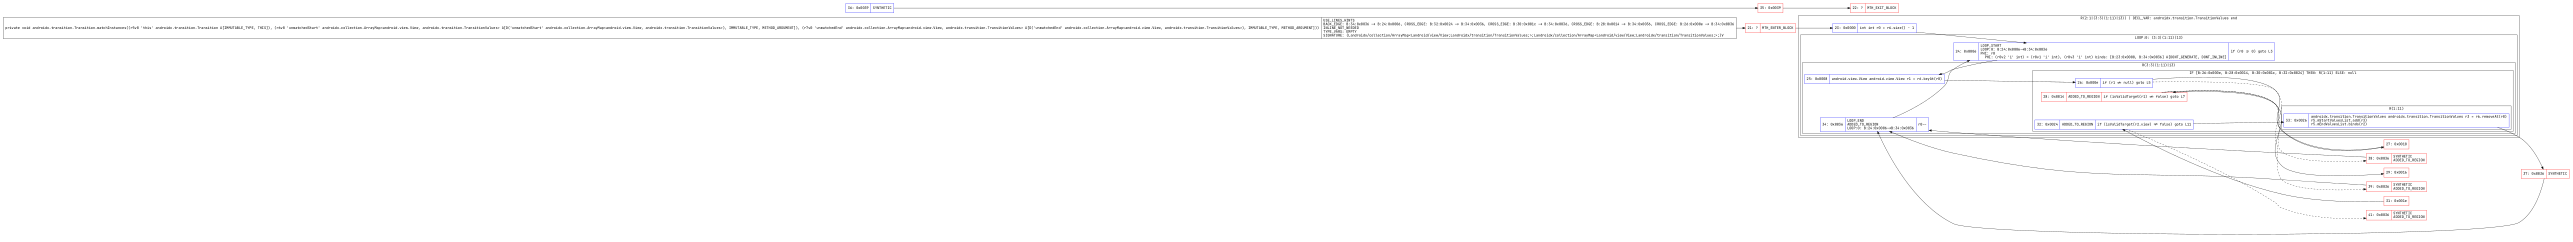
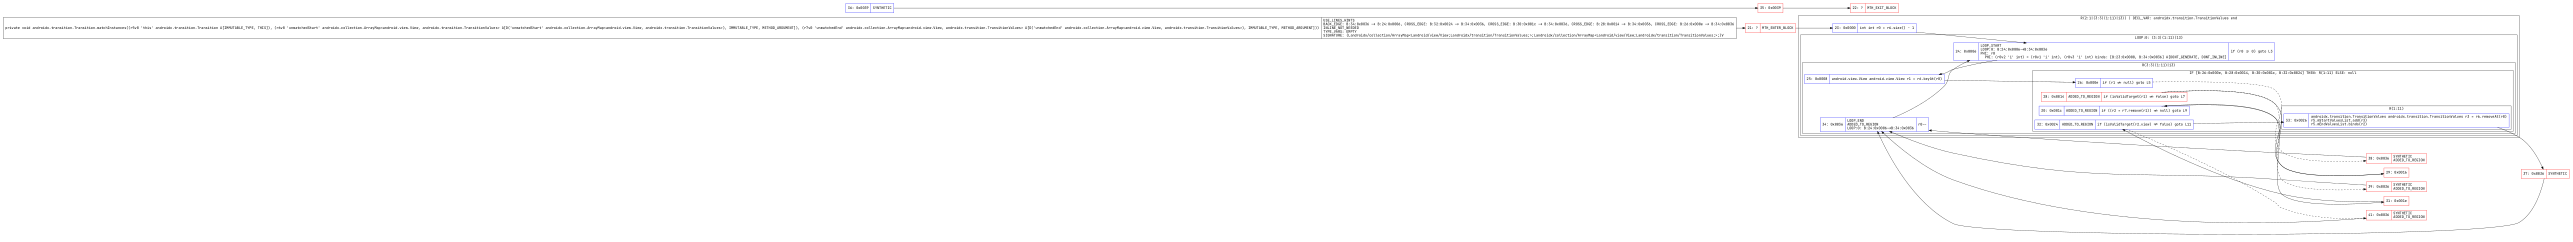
  digraph {
    fontname="JetBrains Mono"
    rankdir=LR
    node [color=red fontname="JetBrains Mono" shape=record]
    edge [fontname="JetBrains Mono"]
    n1 [color=blue label="{33\:\ 0x0026|androidx.transition.TransitionValues androidx.transition.TransitionValues r3 = r6.removeAt(r0)\lr5.mStartValuesList.add(r3)\lr5.mEndValuesList.binds(r2)\l}"]
    n2 [color=blue label="{26\:\ 0x000e|if (r1 != null) goto L5\l}"]
    n3 [label="{28\:\ 0x0014|ADDED_TO_REGION\l|if (isValidTarget(r1) != false) goto L7\l}"]
+   n4 [color=blue label="{30\:\ 0x001c|ADDED_TO_REGION\l|if ((r2 = r7.remove(r1)) != null) goto L9\l}"]
    n5 [color=blue label="{32\:\ 0x0024|ADDED_TO_REGION\l|if (isValidTarget(r2.view) != false) goto L11\l}"]
    n6 [color=blue label="{25\:\ 0x0008|android.view.View android.view.View r1 = r6.keyAt(r0)\l}"]
    n7 [color=blue label="{34\:\ 0x0036|LOOP_END\lADDED_TO_REGION\lLOOP:0: B:24:0x0006\-\>B:34:0x0036\l|r0\-\-\l}"]
    n8 [color=blue label="{24\:\ 0x0006|LOOP_START\lLOOP:0: B:24:0x0006\-\>B:34:0x0036\lPHI: r0 \l  PHI: (r0v2 'i' int) = (r0v1 'i' int), (r0v3 'i' int) binds: [B:23:0x0000, B:34:0x0036] A[DONT_GENERATE, DONT_INLINE]\l|if (r0 \>= 0) goto L3\l}"]
    n9 [color=blue label="{23\:\ 0x0000|int int r0 = r6.size() \- 1\l}"]
    n10 [label="{37\:\ 0x0036|SYNTHETIC\l}"]
-   n11 [label="{27\:\ 0x0010}"]
    n12 [label="{38\:\ 0x0036|SYNTHETIC\lADDED_TO_REGION\l}"]
    n13 [label="{29\:\ 0x0016}"]
    n14 [label="{39\:\ 0x0036|SYNTHETIC\lADDED_TO_REGION\l}"]
    n15 [label="{31\:\ 0x001e}"]
    n16 [label="{41\:\ 0x0036|SYNTHETIC\lADDED_TO_REGION\l}"]
    n17 [color=blue label="{36\:\ 0x0039|SYNTHETIC\l}"]
    n18 [label="{35\:\ 0x0039}"]
    n19 [label="{21\:\ ?|MTH_ENTER_BLOCK\l}"]
    n20 [label="{22\:\ ?|MTH_EXIT_BLOCK\l}"]
    n21 [label="{private void androidx.transition.Transition.matchInstances((r5v0 'this' androidx.transition.Transition A[IMMUTABLE_TYPE, THIS]), (r6v0 'unmatchedStart' androidx.collection.ArrayMap\<android.view.View, androidx.transition.TransitionValues\> A[D('unmatchedStart' androidx.collection.ArrayMap\<android.view.View, androidx.transition.TransitionValues\>), IMMUTABLE_TYPE, METHOD_ARGUMENT]), (r7v0 'unmatchedEnd' androidx.collection.ArrayMap\<android.view.View, androidx.transition.TransitionValues\> A[D('unmatchedEnd' androidx.collection.ArrayMap\<android.view.View, androidx.transition.TransitionValues\>), IMMUTABLE_TYPE, METHOD_ARGUMENT]))  | USE_LINES_HINTS\lBACK_EDGE: B:34:0x0036 \-\> B:24:0x0006, CROSS_EDGE: B:32:0x0024 \-\> B:34:0x0036, CROSS_EDGE: B:30:0x001c \-\> B:34:0x0036, CROSS_EDGE: B:28:0x0014 \-\> B:34:0x0036, CROSS_EDGE: B:26:0x000e \-\> B:34:0x0036\lINLINE_NOT_NEEDED\lTYPE_VARS: EMPTY\lSIGNATURE: (Landroidx\/collection\/ArrayMap\<Landroid\/view\/View;Landroidx\/transition\/TransitionValues;\>;Landroidx\/collection\/ArrayMap\<Landroid\/view\/View;Landroidx\/transition\/TransitionValues;\>;)V\l}" color=""]
    subgraph cluster_1 {
      label="R(2:1|(3:3|(1:11)|13)) | DECL_VAR: androidx.transition.TransitionValues end\l"
      n9
      subgraph cluster_2 {
        label="LOOP:0: (3:3|(1:11)|13)"
        n8
        subgraph cluster_3 {
          label="R(3:3|(1:11)|13)"
          n6
          n7
          subgraph cluster_4 {
            label="IF [B:26:0x000e, B:28:0x0014, B:30:0x001c, B:32:0x0024] THEN: R(1:11) ELSE: null"
            n2
            n3
+           n4
            n5
            subgraph cluster_5 {
              label="R(1:11)"
              n1
            }
          }
        }
      }
    }
    n1 -> n10
-   n2 -> n11
    n2 -> n12 [style=dashed]
    n3 -> n13
    n3 -> n14 [style=dashed]
+   n4 -> n15
    n5 -> n1
    n5 -> n16 [style=dashed]
    n6 -> n2
    n7 -> n8
    n8 -> n6
    n9 -> n8
    n10 -> n7
-   n11 -> n3
    n12 -> n7
+   n13 -> n4
    n14 -> n7
    n15 -> n5
+   n16 -> n7
    n17 -> n18
    n18 -> n20
    n19 -> n9
    n21 -> n19
  }
